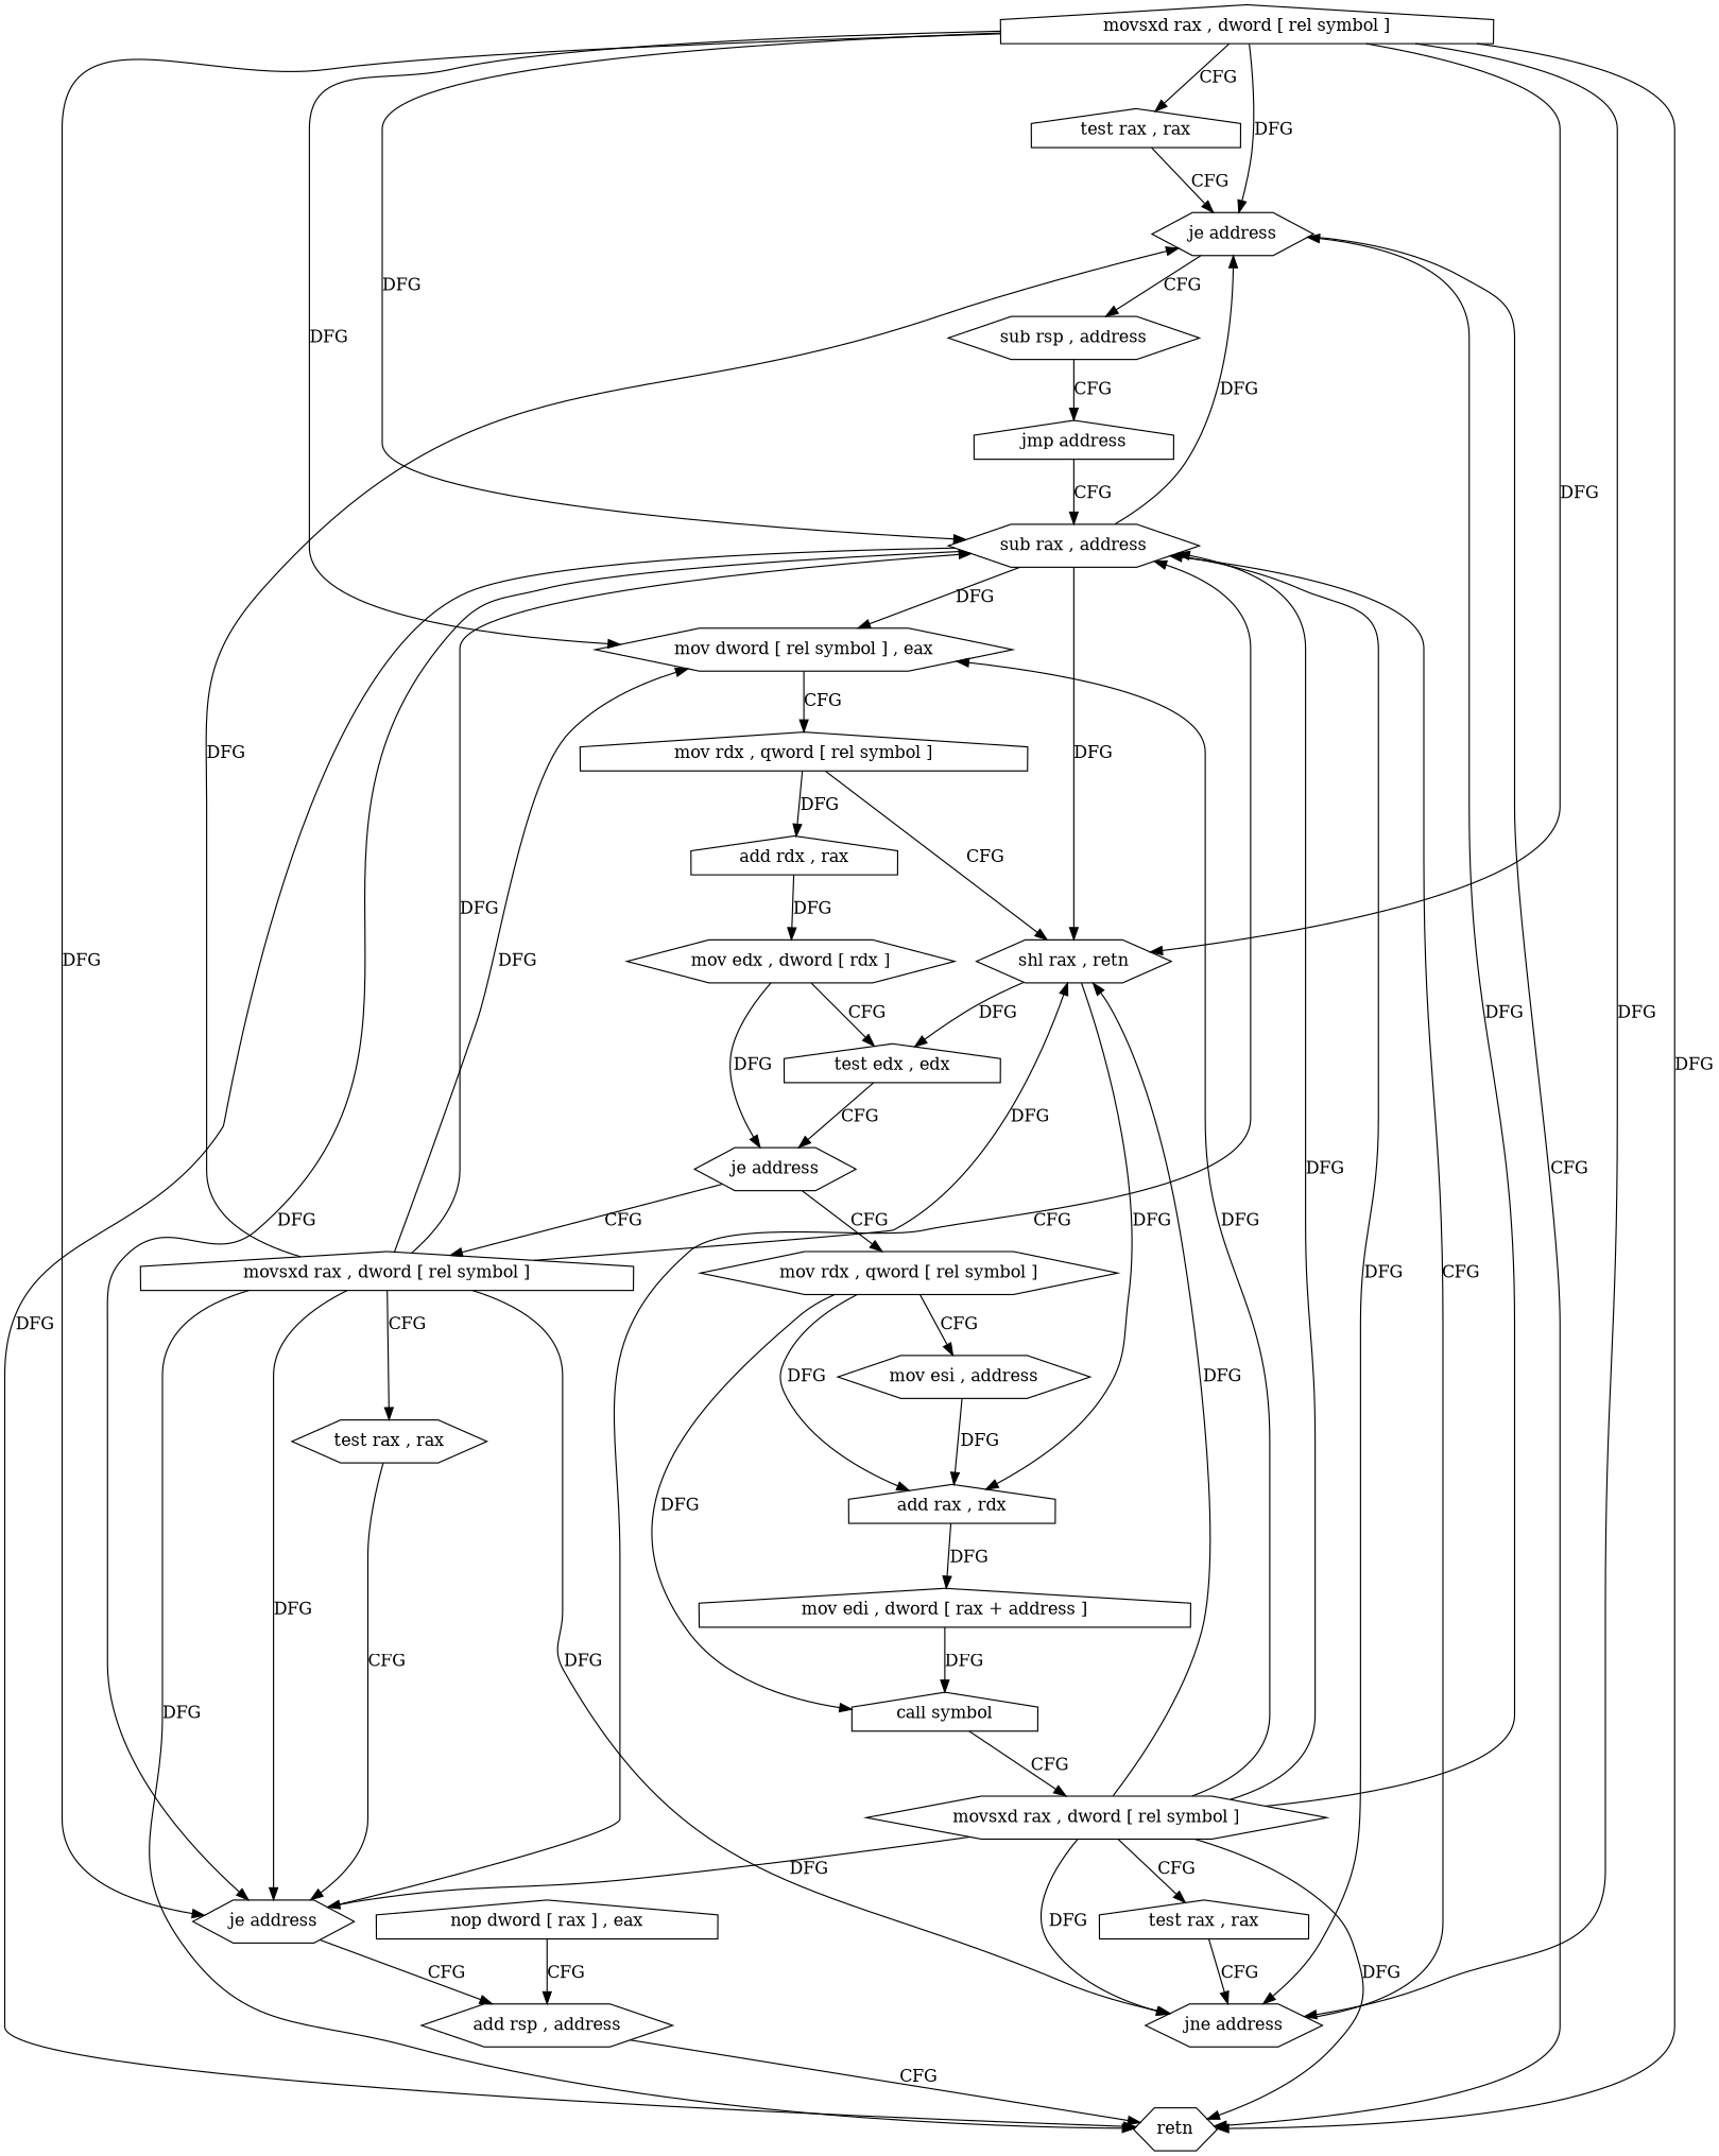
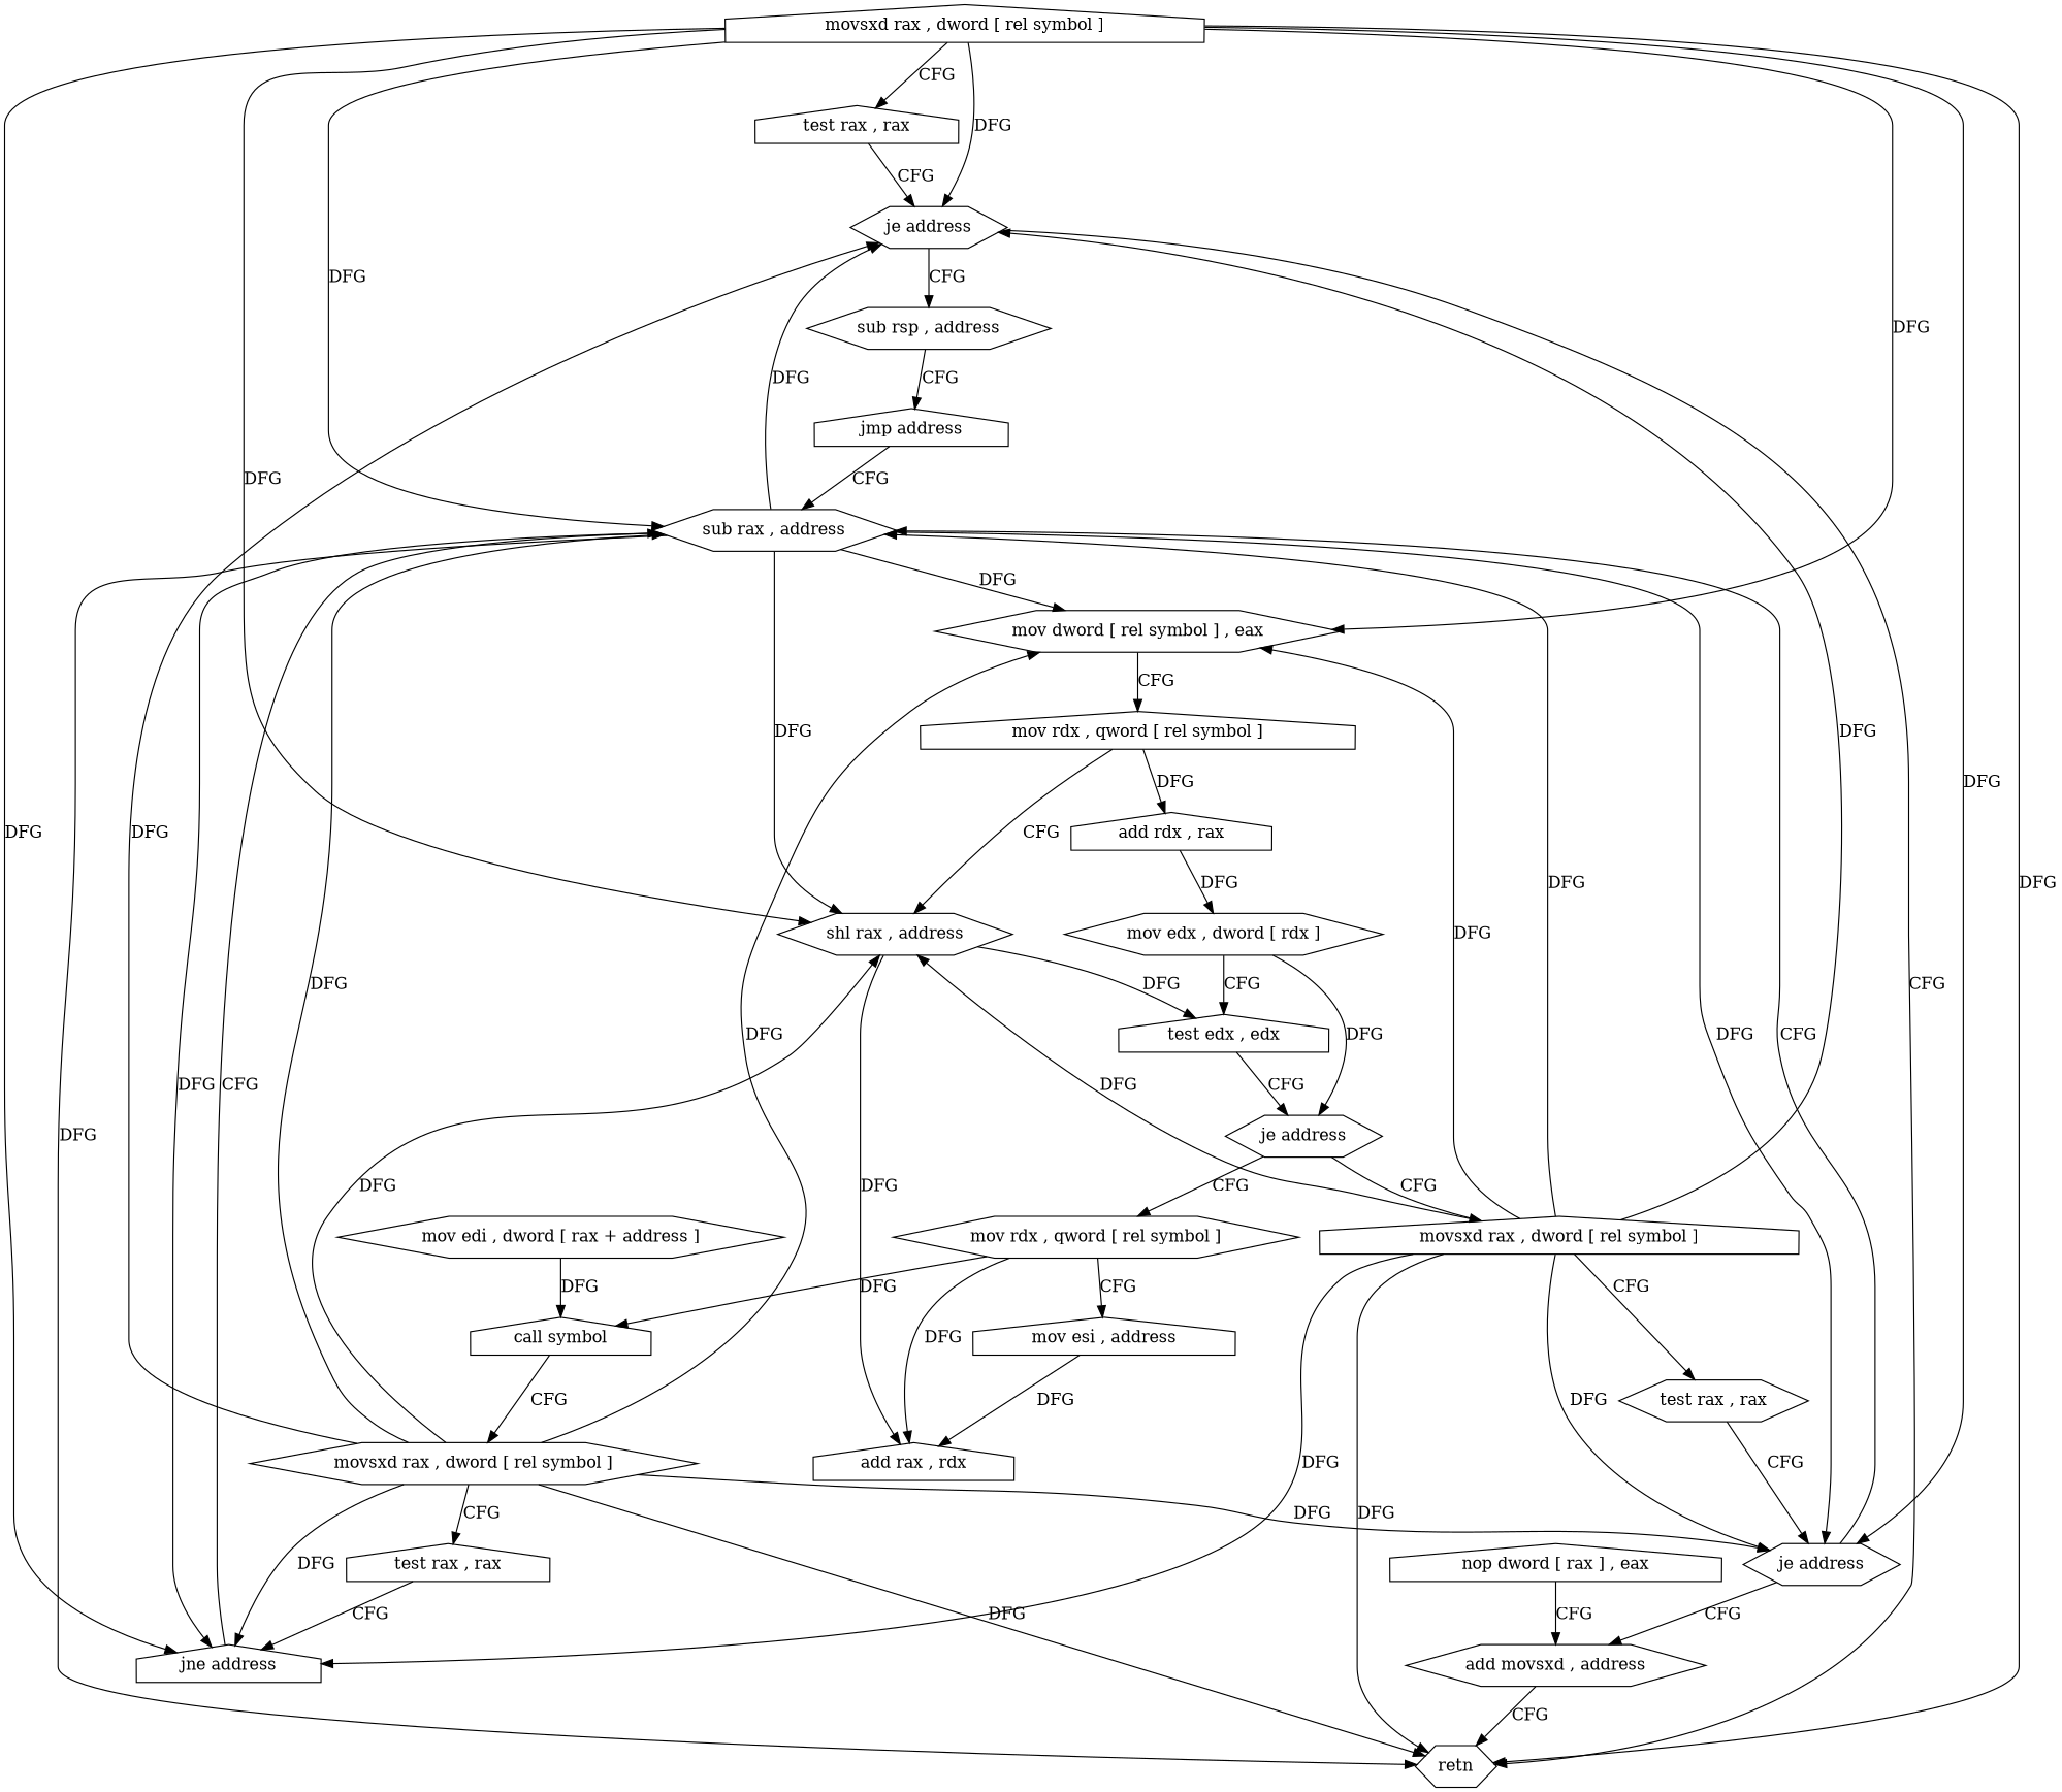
  digraph {
    node [shape=hexagon]
    n1 [label="movsxd rax , dword [ rel symbol ]" shape=house]
    n2 [label="test rax , rax" shape=house]
    n3 [label="je address"]
    n4 [label=retn]
    n5 [label="sub rax , address"]
    n6 [label="mov dword [ rel symbol ] , eax"]
-   n7 [label="shl rax , retn"]
+   n7 [label="shl rax , address"]
    n8 [label="je address"]
-   n9 [label="jne address"]
+   n9 [label="jne address" shape=house]
    n10 [label="sub rsp , address"]
    n11 [label="mov rdx , qword [ rel symbol ]" shape=house]
    n12 [label="add rax , rdx" shape=house]
    n13 [label="test edx , edx" shape=house]
-   n14 [label="add rsp , address"]
+   n14 [label="add movsxd , address"]
    n15 [label="jmp address" shape=house]
    n16 [label="add rdx , rax" shape=house]
    n17 [label="mov edx , dword [ rdx ]"]
-   n18 [label="mov edi , dword [ rax + address ]" shape=house]
+   n18 [label="mov edi , dword [ rax + address ]"]
    n19 [label="je address"]
    n20 [label="movsxd rax , dword [ rel symbol ]" shape=house]
    n21 [label="mov rdx , qword [ rel symbol ]"]
    n22 [label="test rax , rax"]
-   n23 [label="mov esi , address"]
+   n23 [label="mov esi , address" shape=house]
    n24 [label="call symbol" shape=house]
    n25 [label="movsxd rax , dword [ rel symbol ]"]
    n26 [label="test rax , rax" shape=house]
    n27 [label="nop dword [ rax ] , eax" shape=house]
    n1 -> n2 [label=CFG]
    n1 -> n3 [label=DFG]
    n1 -> n4 [label=DFG]
    n1 -> n5 [label=DFG]
    n1 -> n6 [label=DFG]
    n1 -> n7 [label=DFG]
    n1 -> n8 [label=DFG]
    n1 -> n9 [label=DFG]
    n2 -> n3 [label=CFG]
    n3 -> n4 [label=CFG]
    n3 -> n10 [label=CFG]
    n5 -> n3 [label=DFG]
    n5 -> n4 [label=DFG]
    n5 -> n6 [label=DFG]
    n5 -> n7 [label=DFG]
    n5 -> n8 [label=DFG]
    n5 -> n9 [label=DFG]
    n6 -> n11 [label=CFG]
    n7 -> n12 [label=DFG]
    n7 -> n13 [label=DFG]
    n8 -> n5 [label=CFG]
    n8 -> n14 [label=CFG]
    n9 -> n5 [label=CFG]
    n10 -> n15 [label=CFG]
    n11 -> n7 [label=CFG]
    n11 -> n16 [label=DFG]
-   n12 -> n18 [label=DFG]
    n13 -> n19 [label=CFG]
    n14 -> n4 [label=CFG]
    n15 -> n5 [label=CFG]
    n16 -> n17 [label=DFG]
    n17 -> n13 [label=CFG]
    n17 -> n19 [label=DFG]
    n18 -> n24 [label=DFG]
    n19 -> n20 [label=CFG]
    n19 -> n21 [label=CFG]
    n20 -> n3 [label=DFG]
    n20 -> n4 [label=DFG]
    n20 -> n5 [label=DFG]
    n20 -> n6 [label=DFG]
    n20 -> n7 [label=DFG]
    n20 -> n8 [label=DFG]
    n20 -> n9 [label=DFG]
    n20 -> n22 [label=CFG]
    n21 -> n12 [label=DFG]
    n21 -> n23 [label=CFG]
    n21 -> n24 [label=DFG]
    n22 -> n8 [label=CFG]
    n23 -> n12 [label=DFG]
    n24 -> n25 [label=CFG]
    n25 -> n3 [label=DFG]
    n25 -> n4 [label=DFG]
    n25 -> n5 [label=DFG]
    n25 -> n6 [label=DFG]
    n25 -> n7 [label=DFG]
    n25 -> n8 [label=DFG]
    n25 -> n9 [label=DFG]
    n25 -> n26 [label=CFG]
    n26 -> n9 [label=CFG]
    n27 -> n14 [label=CFG]
  }
